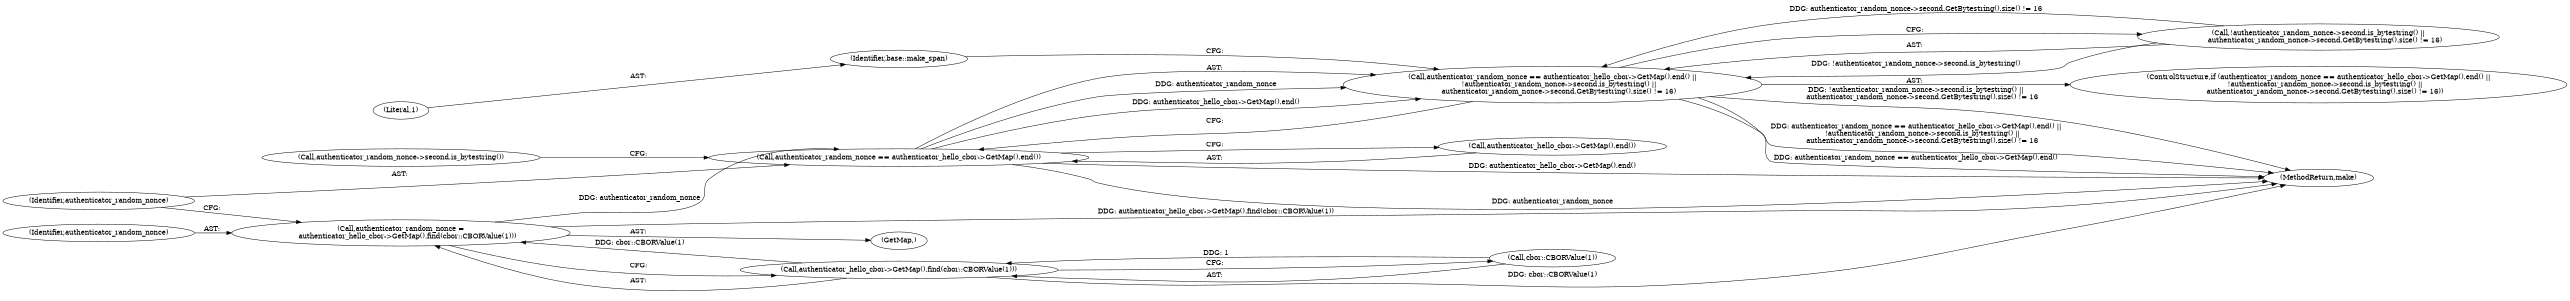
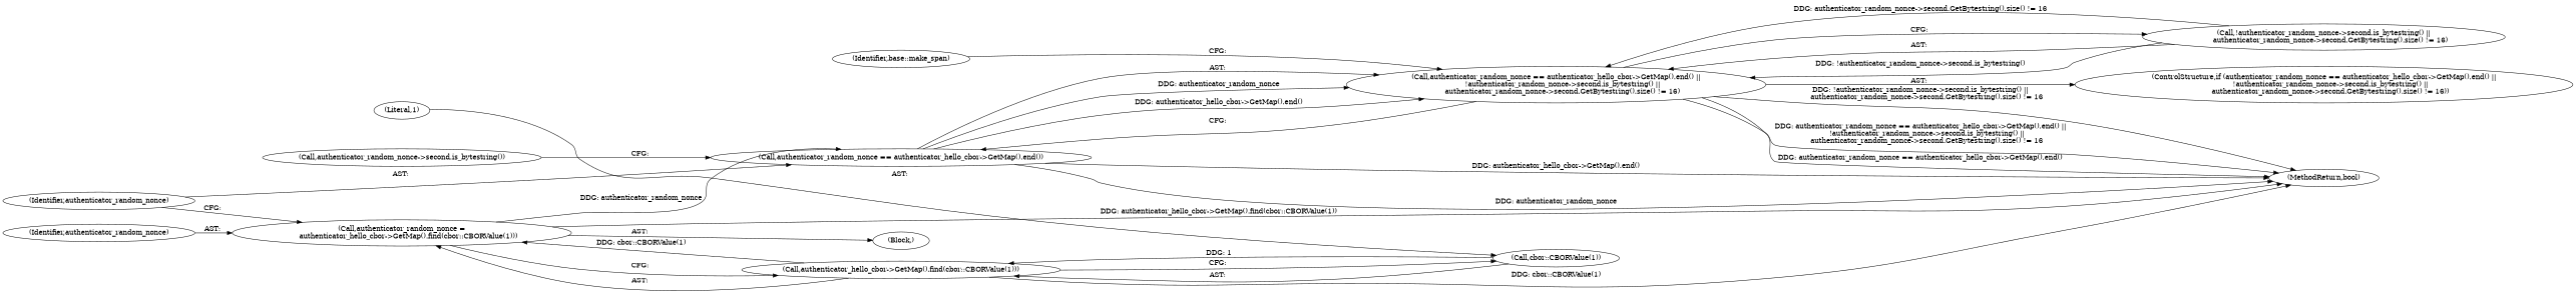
  digraph {
    rankdir=LR
    n1 [label="(Call,authenticator_random_nonce == authenticator_hello_cbor->GetMap().end())"]
    n2 [label="(Call,authenticator_random_nonce == authenticator_hello_cbor->GetMap().end() ||\n      !authenticator_random_nonce->second.is_bytestring() ||\n      authenticator_random_nonce->second.GetBytestring().size() != 16)"]
-   n3 [label="(MethodReturn,make)"]
-   n4 [label="(Call,authenticator_hello_cbor->GetMap().end())"]
+   n3 [label="(MethodReturn,bool)"]
    n5 [label="(Call,!authenticator_random_nonce->second.is_bytestring() ||\n      authenticator_random_nonce->second.GetBytestring().size() != 16)"]
    n6 [label="(ControlStructure,if (authenticator_random_nonce == authenticator_hello_cbor->GetMap().end() ||\n      !authenticator_random_nonce->second.is_bytestring() ||\n      authenticator_random_nonce->second.GetBytestring().size() != 16))"]
    n7 [label="(Call,authenticator_random_nonce =\n      authenticator_hello_cbor->GetMap().find(cbor::CBORValue(1)))"]
    n8 [label="(Call,authenticator_hello_cbor->GetMap().find(cbor::CBORValue(1)))"]
-   n9 [label="(GetMap,)"]
+   n9 [label="(Block,)"]
    n10 [label="(Call,cbor::CBORValue(1))"]
    n11 [label="(Literal,1)"]
    n12 [label="(Identifier,base::make_span)"]
    n13 [label="(Identifier,authenticator_random_nonce)"]
    n14 [label="(Call,authenticator_random_nonce->second.is_bytestring())"]
    n15 [label="(Identifier,authenticator_random_nonce)"]
    n1 -> n2 [label="AST: "]
    n1 -> n2 [label="DDG: authenticator_random_nonce"]
    n1 -> n2 [label="DDG: authenticator_hello_cbor->GetMap().end()"]
    n1 -> n3 [label="DDG: authenticator_random_nonce"]
    n1 -> n3 [label="DDG: authenticator_hello_cbor->GetMap().end()"]
-   n1 -> n4 [label="CFG: "]
    n2 -> n1 [label="CFG: "]
    n2 -> n3 [label="DDG: authenticator_random_nonce == authenticator_hello_cbor->GetMap().end()"]
    n2 -> n3 [label="DDG: !authenticator_random_nonce->second.is_bytestring() ||\n      authenticator_random_nonce->second.GetBytestring().size() != 16"]
    n2 -> n3 [label="DDG: authenticator_random_nonce == authenticator_hello_cbor->GetMap().end() ||\n      !authenticator_random_nonce->second.is_bytestring() ||\n      authenticator_random_nonce->second.GetBytestring().size() != 16"]
    n2 -> n5 [label="CFG: "]
    n2 -> n6 [label="AST: "]
-   n4 -> n1 [label="AST: "]
    n5 -> n2 [label="AST: "]
    n5 -> n2 [label="DDG: !authenticator_random_nonce->second.is_bytestring()"]
    n5 -> n2 [label="DDG: authenticator_random_nonce->second.GetBytestring().size() != 16"]
    n7 -> n1 [label="DDG: authenticator_random_nonce"]
    n7 -> n3 [label="DDG: authenticator_hello_cbor->GetMap().find(cbor::CBORValue(1))"]
    n7 -> n8 [label="CFG: "]
    n7 -> n9 [label="AST: "]
    n8 -> n3 [label="DDG: cbor::CBORValue(1)"]
    n8 -> n7 [label="AST: "]
    n8 -> n7 [label="DDG: cbor::CBORValue(1)"]
    n8 -> n10 [label="CFG: "]
    n10 -> n8 [label="AST: "]
    n10 -> n8 [label="DDG: 1"]
-   n11 -> n12 [label="AST: "]
+   n11 -> n10 [label="AST: "]
    n12 -> n2 [label="CFG: "]
    n13 -> n7 [label="AST: "]
    n14 -> n1 [label="CFG: "]
    n15 -> n1 [label="AST: "]
    n15 -> n7 [label="CFG: "]
  }
